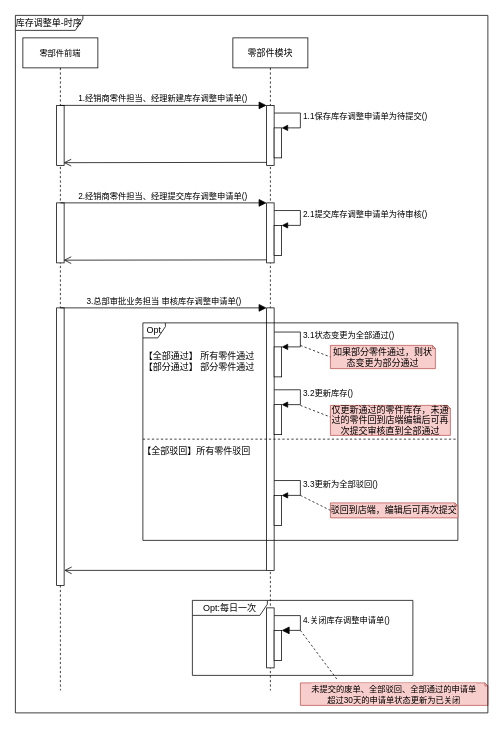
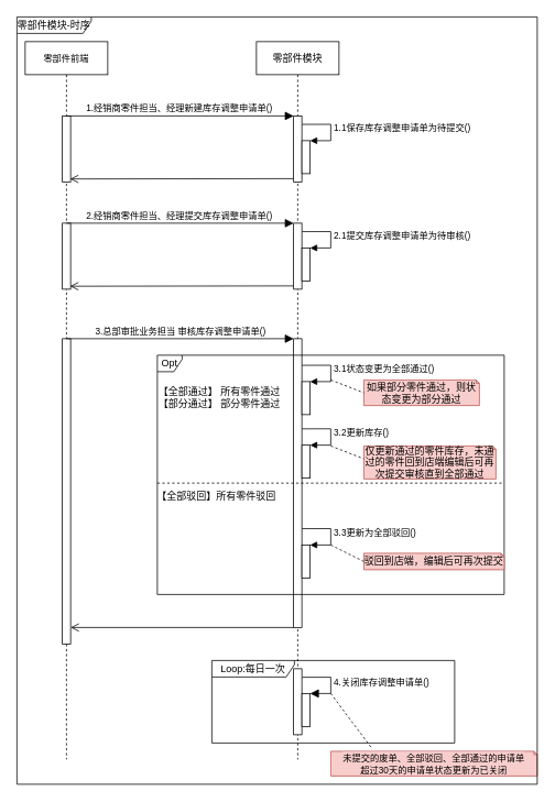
  <mxCell id="0" />
  <mxCell id="1" parent="0" />
  <mxCell id="2" value="&lt;span style=&quot;font-size: 11px ; background-color: rgb(255 , 255 , 255)&quot;&gt;零部件前端&lt;/span&gt;" style="shape=umlLifeline;perimeter=lifelinePerimeter;whiteSpace=wrap;html=1;container=1;collapsible=0;recursiveResize=0;outlineConnect=0;" parent="1" vertex="1"><mxGeometry x="30" y="50" width="100" height="870" as="geometry" /></mxCell>
  <mxCell id="3" value="" style="html=1;points=[];perimeter=orthogonalPerimeter;" parent="2" vertex="1"><mxGeometry x="45" y="360" width="10" height="370" as="geometry" /></mxCell>
  <mxCell id="4" value="零部件模块" style="shape=umlLifeline;perimeter=lifelinePerimeter;whiteSpace=wrap;html=1;container=1;collapsible=0;recursiveResize=0;outlineConnect=0;" parent="1" vertex="1"><mxGeometry x="310" y="50" width="100" height="870" as="geometry" /></mxCell>
  <mxCell id="5" value="1.1获取零件档案数据" style="edgeStyle=orthogonalEdgeStyle;html=1;align=left;spacingLeft=2;endArrow=block;rounded=0;entryX=1;entryY=0;endSize=6;targetPerimeterSpacing=-1;strokeColor=#1A1A1A;exitX=1;exitY=0.13;exitDx=0;exitDy=0;exitPerimeter=0;" parent="4" edge="1"><mxGeometry relative="1" as="geometry"><mxPoint x="55" y="119.9" as="sourcePoint" /><Array as="points"><mxPoint x="90" y="120" /><mxPoint x="90" y="140" /></Array></mxGeometry></mxCell>
  <mxCell id="6" value="" style="html=1;points=[];perimeter=orthogonalPerimeter;" parent="4" vertex="1"><mxGeometry x="45" y="760" width="10" height="80" as="geometry" /></mxCell>
  <mxCell id="7" value="" style="html=1;points=[];perimeter=orthogonalPerimeter;" parent="4" vertex="1"><mxGeometry x="55" y="790" width="10" height="40" as="geometry" /></mxCell>
  <mxCell id="8" value="4.关闭库存调整申请单()" style="edgeStyle=orthogonalEdgeStyle;html=1;align=left;spacingLeft=2;endArrow=block;rounded=0;entryX=1;entryY=0;startSize=14;endSize=8;exitX=1.023;exitY=0.129;exitDx=0;exitDy=0;exitPerimeter=0;" parent="4" source="6" target="7" edge="1"><mxGeometry relative="1" as="geometry"><mxPoint x="60" y="770" as="sourcePoint" /><Array as="points"><mxPoint x="90" y="770" /><mxPoint x="90" y="790" /></Array></mxGeometry></mxCell>
  <mxCell id="9" value="" style="html=1;points=[];perimeter=orthogonalPerimeter;" parent="1" vertex="1"><mxGeometry x="355" y="410" width="10" height="350" as="geometry" /></mxCell>
  <mxCell id="10" value="3.总部审批业务担当 审核库存调整申请单()" style="html=1;verticalAlign=bottom;endArrow=block;entryX=0;entryY=0;rounded=0;endSize=8;" parent="1" target="9" edge="1"><mxGeometry relative="1" as="geometry"><mxPoint x="80" y="410" as="sourcePoint" /></mxGeometry></mxCell>
  <mxCell id="11" value="" style="html=1;verticalAlign=bottom;endArrow=open;endSize=8;exitX=0;exitY=0.95;rounded=0;" parent="1" target="3" edge="1"><mxGeometry relative="1" as="geometry"><mxPoint x="84.33" y="762" as="targetPoint" /><mxPoint x="355" y="760" as="sourcePoint" /></mxGeometry></mxCell>
  <mxCell id="12" value="" style="html=1;points=[];perimeter=orthogonalPerimeter;fillColor=#FFFFFF;" parent="1" vertex="1"><mxGeometry x="365" y="462" width="10" height="40" as="geometry" /></mxCell>
  <mxCell id="13" value="3.1状态变更为全部通过()" style="edgeStyle=orthogonalEdgeStyle;html=1;align=left;spacingLeft=2;endArrow=block;rounded=0;entryX=1;entryY=0;exitX=1.022;exitY=0.128;exitDx=0;exitDy=0;exitPerimeter=0;" parent="1" target="12" edge="1"><mxGeometry relative="1" as="geometry"><mxPoint x="365.22" y="442.24" as="sourcePoint" /><Array as="points"><mxPoint x="400" y="442" /><mxPoint x="400" y="462" /></Array></mxGeometry></mxCell>
  <mxCell id="14" value="" style="html=1;points=[];perimeter=orthogonalPerimeter;fillColor=#FFFFFF;" parent="1" vertex="1"><mxGeometry x="365" y="660" width="10" height="40" as="geometry" /></mxCell>
  <mxCell id="15" value="3.3更新为全部驳回()" style="edgeStyle=orthogonalEdgeStyle;html=1;align=left;spacingLeft=2;endArrow=block;rounded=0;entryX=1;entryY=0;exitX=1.022;exitY=0.128;exitDx=0;exitDy=0;exitPerimeter=0;" parent="1" target="14" edge="1"><mxGeometry relative="1" as="geometry"><mxPoint x="365.22" y="640.24" as="sourcePoint" /><Array as="points"><mxPoint x="400" y="640" /><mxPoint x="400" y="660" /></Array></mxGeometry></mxCell>
  <mxCell id="16" value="Opt" style="shape=umlFrame;whiteSpace=wrap;html=1;width=30;height=20;" parent="1" vertex="1"><mxGeometry x="190" y="430" width="420" height="290" as="geometry" /></mxCell>
  <mxCell id="17" value="" style="html=1;points=[];perimeter=orthogonalPerimeter;fillColor=#FFFFFF;" parent="1" vertex="1"><mxGeometry x="365" y="539" width="10" height="40" as="geometry" /></mxCell>
  <mxCell id="18" value="3.2更新库存()" style="edgeStyle=orthogonalEdgeStyle;html=1;align=left;spacingLeft=2;endArrow=block;rounded=0;entryX=1;entryY=0;exitX=1.022;exitY=0.128;exitDx=0;exitDy=0;exitPerimeter=0;" parent="1" target="17" edge="1"><mxGeometry relative="1" as="geometry"><mxPoint x="365.22" y="519.24" as="sourcePoint" /><Array as="points"><mxPoint x="400" y="519" /><mxPoint x="400" y="539" /></Array></mxGeometry></mxCell>
  <mxCell id="19" value="如果部分零件通过，则状态变更为部分通过" style="shape=note;whiteSpace=wrap;html=1;backgroundOutline=1;darkOpacity=0.05;size=4;fillColor=#f8cecc;strokeColor=#b85450;" parent="1" vertex="1"><mxGeometry x="440" y="460" width="140" height="31" as="geometry" /></mxCell>
  <mxCell id="20" value="" style="endArrow=none;dashed=1;html=1;rounded=0;endSize=8;entryX=0;entryY=0.5;entryDx=0;entryDy=0;entryPerimeter=0;" parent="1" target="19" edge="1"><mxGeometry width="50" height="50" relative="1" as="geometry"><mxPoint x="400" y="460" as="sourcePoint" /><mxPoint x="490" y="490" as="targetPoint" /></mxGeometry></mxCell>
  <mxCell id="21" value="" style="line;strokeWidth=1;rotatable=0;dashed=1;labelPosition=right;align=left;verticalAlign=middle;spacingTop=0;spacingLeft=6;points=[];portConstraint=eastwest;" parent="1" vertex="1"><mxGeometry x="190" y="580" width="420" height="10" as="geometry" /></mxCell>
  <mxCell id="22" value="仅更新通过的零件库存，未通过的零件回到店端编辑后可再次提交审核直到全部通过" style="shape=note;whiteSpace=wrap;html=1;backgroundOutline=1;darkOpacity=0.05;size=4;fillColor=#f8cecc;strokeColor=#b85450;" parent="1" vertex="1"><mxGeometry x="440" y="540" width="160" height="40" as="geometry" /></mxCell>
  <mxCell id="23" value="" style="endArrow=none;dashed=1;html=1;rounded=0;endSize=8;entryX=0;entryY=0.5;entryDx=0;entryDy=0;entryPerimeter=0;" parent="1" edge="1"><mxGeometry width="50" height="50" relative="1" as="geometry"><mxPoint x="400" y="540" as="sourcePoint" /><mxPoint x="440" y="555.5" as="targetPoint" /></mxGeometry></mxCell>
  <mxCell id="24" value="【全部通过】 所有零件通过&lt;br&gt;【部分通过】 部分零件通过" style="text;html=1;align=center;verticalAlign=middle;resizable=0;points=[];autosize=1;strokeColor=none;fillColor=none;" parent="1" vertex="1"><mxGeometry x="185" y="466" width="160" height="30" as="geometry" /></mxCell>
  <mxCell id="25" value="【全部驳回】所有零件驳回" style="text;html=1;align=center;verticalAlign=middle;resizable=0;points=[];autosize=1;strokeColor=none;fillColor=none;" parent="1" vertex="1"><mxGeometry x="181" y="591" width="160" height="20" as="geometry" /></mxCell>
  <mxCell id="26" value="驳回到店端，编辑后可再次提交" style="shape=note;whiteSpace=wrap;html=1;backgroundOutline=1;darkOpacity=0.05;size=4;fillColor=#f8cecc;strokeColor=#b85450;" parent="1" vertex="1"><mxGeometry x="440" y="670" width="170" height="20" as="geometry" /></mxCell>
  <mxCell id="27" value="" style="endArrow=none;dashed=1;html=1;rounded=0;endSize=8;entryX=0;entryY=0.5;entryDx=0;entryDy=0;entryPerimeter=0;" parent="1" target="26" edge="1"><mxGeometry width="50" height="50" relative="1" as="geometry"><mxPoint x="400" y="660" as="sourcePoint" /><mxPoint x="440" y="675.5" as="targetPoint" /></mxGeometry></mxCell>
  <mxCell id="28" value="" style="html=1;points=[];perimeter=orthogonalPerimeter;" parent="1" vertex="1"><mxGeometry x="75" y="140" width="10" height="80" as="geometry" /></mxCell>
  <mxCell id="29" value="" style="html=1;points=[];perimeter=orthogonalPerimeter;" parent="1" vertex="1"><mxGeometry x="355" y="140" width="10" height="80" as="geometry" /></mxCell>
  <mxCell id="30" value="1.经销商零件担当、经理新建库存调整申请单()&amp;nbsp;" style="html=1;verticalAlign=bottom;endArrow=block;entryX=0;entryY=0;rounded=0;endSize=8;" parent="1" target="29" edge="1"><mxGeometry relative="1" as="geometry"><mxPoint x="80" y="140" as="sourcePoint" /></mxGeometry></mxCell>
  <mxCell id="31" value="" style="html=1;verticalAlign=bottom;endArrow=open;endSize=8;exitX=0;exitY=0.95;rounded=0;entryX=0.933;entryY=0.955;entryDx=0;entryDy=0;entryPerimeter=0;" parent="1" source="29" target="28" edge="1"><mxGeometry relative="1" as="geometry"><mxPoint x="80" y="216" as="targetPoint" /></mxGeometry></mxCell>
  <mxCell id="32" value="" style="html=1;points=[];perimeter=orthogonalPerimeter;fillColor=#FFFFFF;" parent="1" vertex="1"><mxGeometry x="365" y="170" width="10" height="40" as="geometry" /></mxCell>
  <mxCell id="33" value="1.1保存库存调整申请单为待提交()" style="edgeStyle=orthogonalEdgeStyle;html=1;align=left;spacingLeft=2;endArrow=block;rounded=0;entryX=1;entryY=0;exitX=1.022;exitY=0.128;exitDx=0;exitDy=0;exitPerimeter=0;" parent="1" target="32" edge="1"><mxGeometry relative="1" as="geometry"><mxPoint x="365.22" y="150.24" as="sourcePoint" /><Array as="points"><mxPoint x="400" y="150" /><mxPoint x="400" y="170" /></Array></mxGeometry></mxCell>
  <mxCell id="34" value="" style="html=1;points=[];perimeter=orthogonalPerimeter;" parent="1" vertex="1"><mxGeometry x="75" y="270" width="10" height="80" as="geometry" /></mxCell>
  <mxCell id="35" value="" style="html=1;points=[];perimeter=orthogonalPerimeter;" parent="1" vertex="1"><mxGeometry x="355" y="270" width="10" height="80" as="geometry" /></mxCell>
  <mxCell id="36" value="2.经销商零件担当、经理提交库存调整申请单()&amp;nbsp;" style="html=1;verticalAlign=bottom;endArrow=block;entryX=0;entryY=0;rounded=0;endSize=8;" parent="1" target="35" edge="1"><mxGeometry relative="1" as="geometry"><mxPoint x="80" y="270" as="sourcePoint" /></mxGeometry></mxCell>
  <mxCell id="37" value="" style="html=1;verticalAlign=bottom;endArrow=open;endSize=8;exitX=0;exitY=0.95;rounded=0;entryX=0.933;entryY=0.955;entryDx=0;entryDy=0;entryPerimeter=0;" parent="1" source="35" target="34" edge="1"><mxGeometry relative="1" as="geometry"><mxPoint x="80" y="346" as="targetPoint" /></mxGeometry></mxCell>
  <mxCell id="38" value="" style="html=1;points=[];perimeter=orthogonalPerimeter;fillColor=#FFFFFF;" parent="1" vertex="1"><mxGeometry x="365" y="300" width="10" height="40" as="geometry" /></mxCell>
  <mxCell id="39" value="2.1提交库存调整申请单为待审核()" style="edgeStyle=orthogonalEdgeStyle;html=1;align=left;spacingLeft=2;endArrow=block;rounded=0;entryX=1;entryY=0;exitX=1.022;exitY=0.128;exitDx=0;exitDy=0;exitPerimeter=0;" parent="1" target="38" edge="1"><mxGeometry relative="1" as="geometry"><mxPoint x="365.22" y="280.24" as="sourcePoint" /><Array as="points"><mxPoint x="400" y="280" /><mxPoint x="400" y="300" /></Array></mxGeometry></mxCell>
  <mxCell id="40" value="&lt;span style=&quot;background-color: rgb(248 , 206 , 204)&quot;&gt;&lt;span style=&quot;font-size: 11px ; text-align: left&quot;&gt;未提交的废单、全部驳回、全部通过的申请单&lt;/span&gt;&lt;br style=&quot;font-size: 11px ; text-align: left&quot;&gt;&lt;span style=&quot;font-size: 11px ; text-align: left&quot;&gt;超过30天的申请单状态更新为已关闭&lt;/span&gt;&lt;/span&gt;" style="shape=note;size=4;whiteSpace=wrap;html=1;fillColor=#f8cecc;strokeColor=#b85450;" parent="1" vertex="1"><mxGeometry x="400" y="910" width="250" height="30" as="geometry" /></mxCell>
  <mxCell id="41" value="" style="endArrow=none;dashed=1;html=1;rounded=0;endSize=8;entryX=0.196;entryY=-0.151;entryDx=0;entryDy=0;entryPerimeter=0;" parent="1" target="40" edge="1"><mxGeometry width="50" height="50" relative="1" as="geometry"><mxPoint x="400" y="840" as="sourcePoint" /><mxPoint x="440" y="860" as="targetPoint" /></mxGeometry></mxCell>
- <mxCell id="42" value="库存调整单-时序" style="shape=umlFrame;whiteSpace=wrap;html=1;fillColor=#FFFFFF;width=90;height=20;" parent="1" vertex="1"><mxGeometry x="20" y="20" width="630" height="930" as="geometry" /></mxCell>
- <mxCell id="43" value="Opt:每日一次" style="shape=umlFrame;whiteSpace=wrap;html=1;fillColor=#FFFFFF;width=100;height=20;" parent="1" vertex="1"><mxGeometry x="256" y="800" width="294" height="100" as="geometry" /></mxCell>
+ <mxCell id="42" value="零部件模块-时序" style="shape=umlFrame;whiteSpace=wrap;html=1;fillColor=#FFFFFF;width=90;height=20;" parent="1" vertex="1"><mxGeometry x="20" y="20" width="630" height="930" as="geometry" /></mxCell>
+ <mxCell id="43" value="Loop:每日一次" style="shape=umlFrame;whiteSpace=wrap;html=1;fillColor=#FFFFFF;width=100;height=20;" parent="1" vertex="1"><mxGeometry x="256" y="800" width="294" height="100" as="geometry" /></mxCell>
